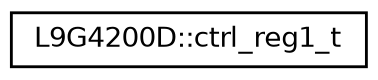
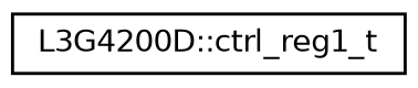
  digraph {
    rankdir=LR
-   n1 [color=black fillcolor=white fontname=Helvetica fontsize=10 height=0.2 label="L9G4200D::ctrl_reg1_t" shape=record style=filled width=0.4]
+   n1 [color=black fillcolor=white fontname=Helvetica fontsize=10 height=0.2 label="L3G4200D::ctrl_reg1_t" shape=record style=filled width=0.4]
  }
